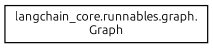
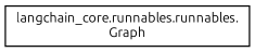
  digraph {
    rankdir=LR
    fontname=Ubuntu
-   n1 [color=black fillcolor=white fontname=Ubuntu fontsize=10 height=0.2 label="langchain_core.runnables.graph.\lGraph" shape=record style=filled width=0.4]
+   n1 [color=black fillcolor=white fontname=Ubuntu fontsize=10 height=0.2 label="langchain_core.runnables.runnables.\lGraph" shape=record style=filled width=0.4]
  }
